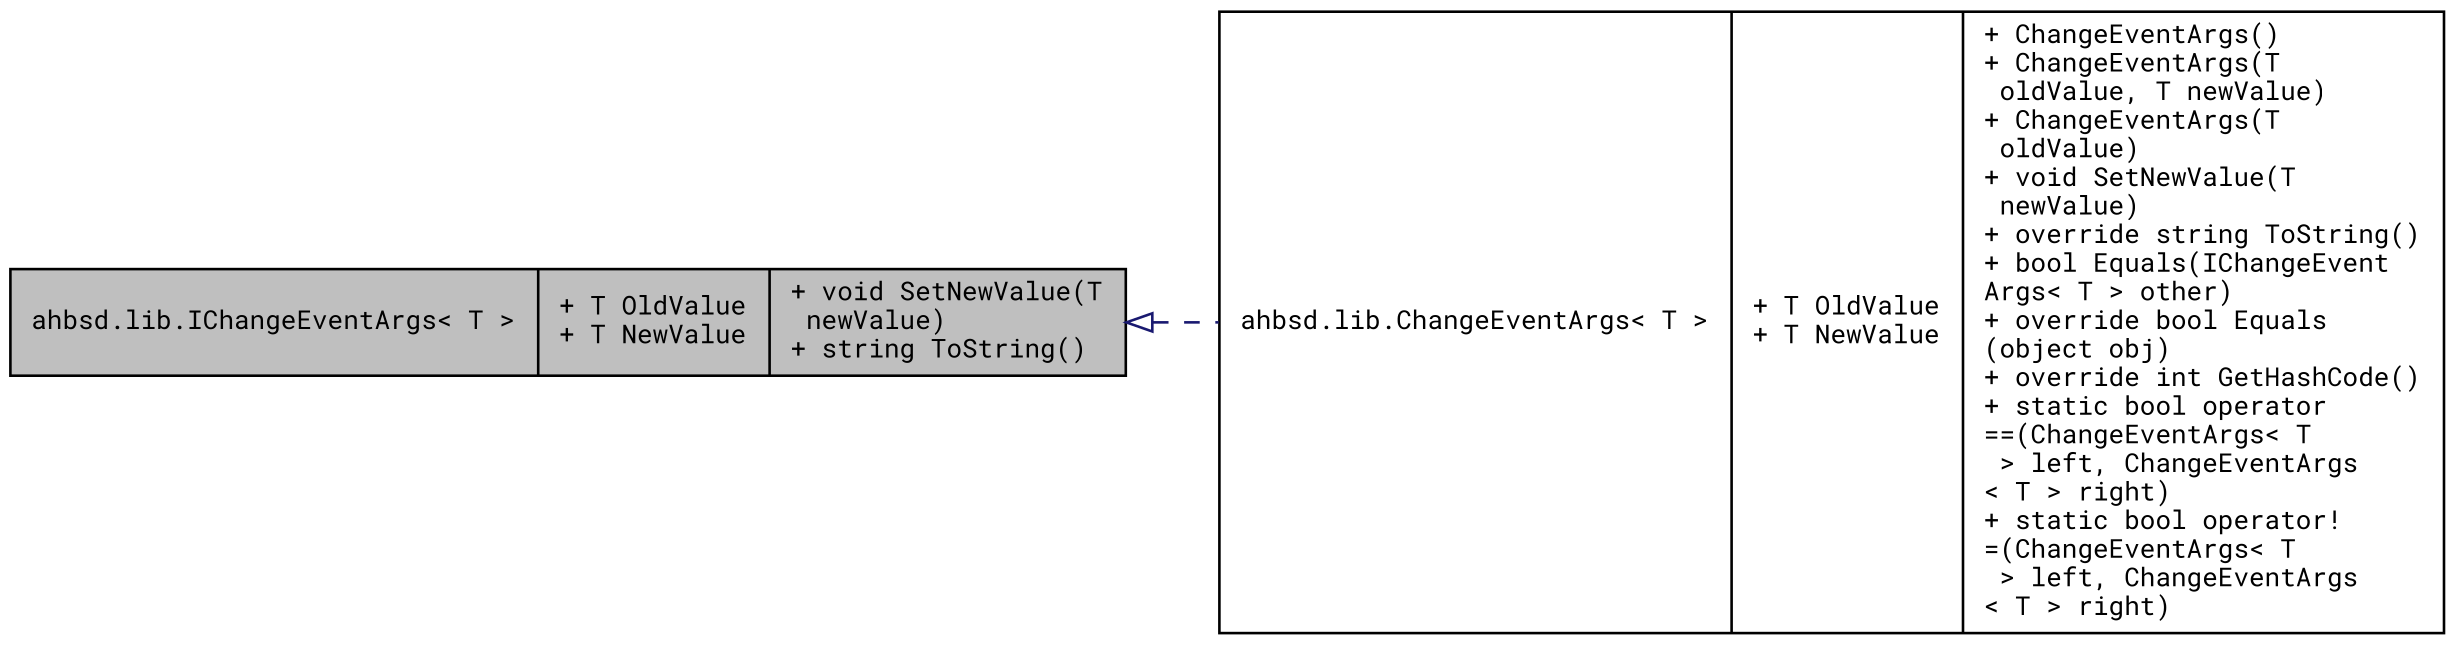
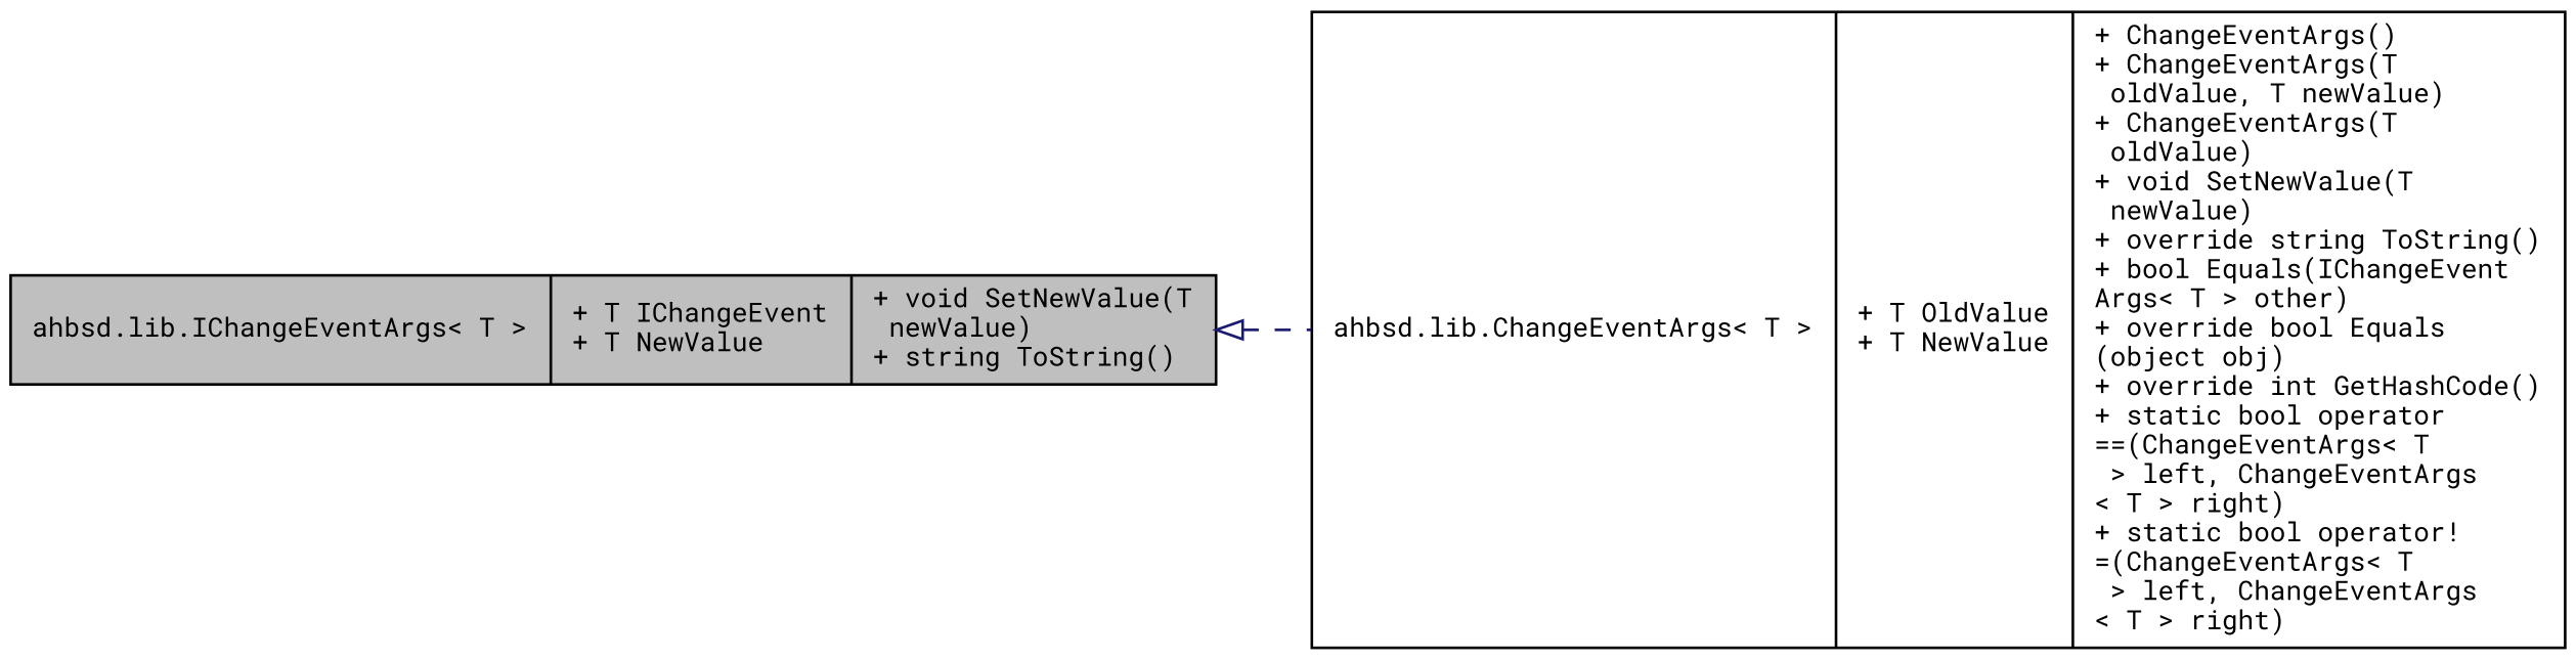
  digraph {
    rankdir=LR
    fontname="Roboto Mono"
    node [color=black fontname="Roboto Mono" fontsize=10 shape=record]
-   n1 [fillcolor=grey75 fontcolor=black height=0.2 label="{ahbsd.lib.IChangeEventArgs\< T \>\n|+ T OldValue\l+ T NewValue\l|+ void SetNewValue(T\l newValue)\l+ string ToString()\l}" style=filled width=0.4]
+   n1 [fillcolor=grey75 fontcolor=black height=0.2 label="{ahbsd.lib.IChangeEventArgs\< T \>\n|+ T IChangeEvent\l+ T NewValue\l|+ void SetNewValue(T\l newValue)\l+ string ToString()\l}" style=filled width=0.4]
    n2 [height=0.2 label="{ahbsd.lib.ChangeEventArgs\< T \>\n|+ T OldValue\l+ T NewValue\l|+  ChangeEventArgs()\l+  ChangeEventArgs(T\l oldValue, T newValue)\l+  ChangeEventArgs(T\l oldValue)\l+ void SetNewValue(T\l newValue)\l+ override string ToString()\l+ bool Equals(IChangeEvent\lArgs\< T \> other)\l+ override bool Equals\l(object obj)\l+ override int GetHashCode()\l+ static bool operator\l==(ChangeEventArgs\< T\l \> left, ChangeEventArgs\l\< T \> right)\l+ static bool operator!\l=(ChangeEventArgs\< T\l \> left, ChangeEventArgs\l\< T \> right)\l}" width=0.4]
    n1 -> n2 [arrowtail=onormal color=midnightblue dir=back fontname="Roboto Mono" fontsize=10 labelfontname=Helvetica labelfontsize=10 style=dashed]
  }
